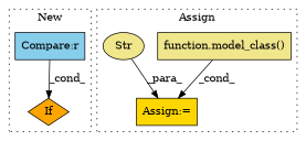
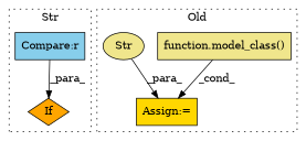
  digraph {
    node [fillcolor=khaki l=3 shape=box style=filled]
    n1 [a=96 fillcolor=orange label=If s=927 shape=diamond]
    n2 [a=40 fillcolor=skyblue l=16 label="Compare:r" s=930]
    n3 [a=75 l="12,1" label="function.model_class()" s="993,1024"]
    n4 [a=66 l=11 label=Str s=1005 shape=ellipse]
    n5 [a=68 fillcolor=gold label="Assign:=" s=990]
    subgraph cluster_1 {
-     label=New
+     label=Str
      style=dotted
      n1
      n2
    }
    subgraph cluster_2 {
-     label=Assign
+     label=Old
      style=dotted
      n3
      n4
      n5
    }
-   n2 -> n1 [label=_cond_]
+   n2 -> n1 [label=_para_]
    n3 -> n5 [label=_cond_]
    n4 -> n5 [label=_para_]
  }
